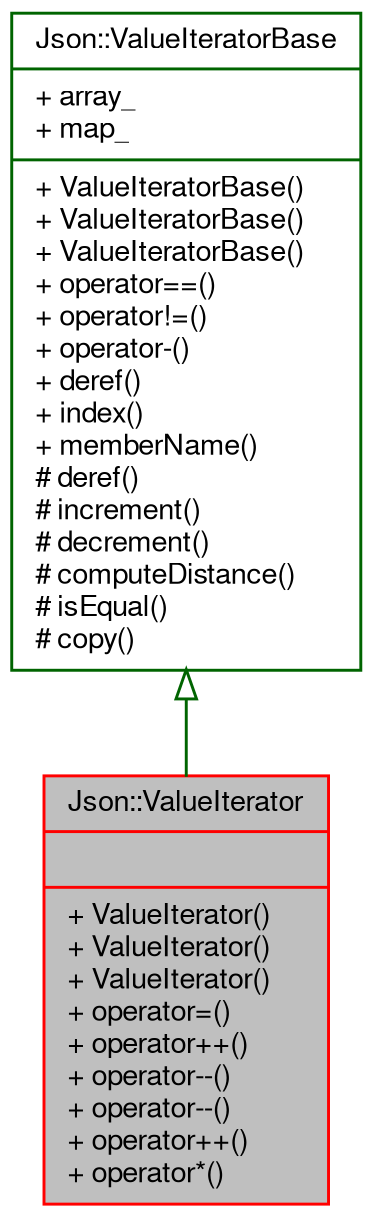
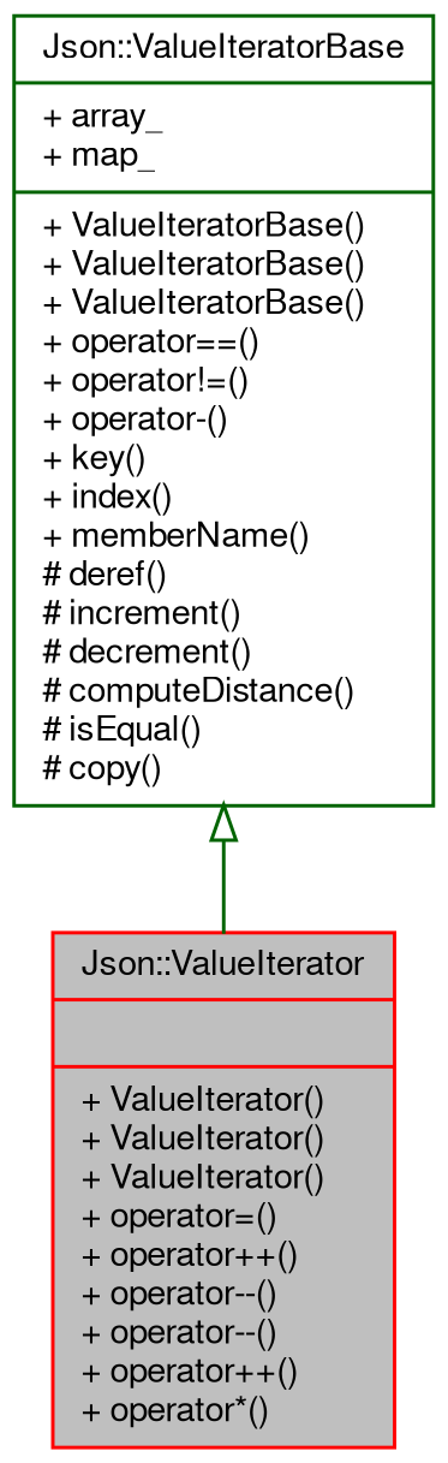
  digraph {
    node [fontname=FreeSans fontsize=10 shape=record style=filled]
    n1 [color=red fillcolor=grey75 fontcolor=black height=0.2 label="{Json::ValueIterator\n||+ ValueIterator()\l+ ValueIterator()\l+ ValueIterator()\l+ operator=()\l+ operator++()\l+ operator--()\l+ operator--()\l+ operator++()\l+ operator*()\l}" width=0.4]
-   n2 [color=darkgreen fillcolor=white height=0.2 label="{Json::ValueIteratorBase\n|+ array_\l+ map_\l|+ ValueIteratorBase()\l+ ValueIteratorBase()\l+ ValueIteratorBase()\l+ operator==()\l+ operator!=()\l+ operator-()\l+ deref()\l+ index()\l+ memberName()\l# deref()\l# increment()\l# decrement()\l# computeDistance()\l# isEqual()\l# copy()\l}" width=0.4]
+   n2 [color=darkgreen fillcolor=white height=0.2 label="{Json::ValueIteratorBase\n|+ array_\l+ map_\l|+ ValueIteratorBase()\l+ ValueIteratorBase()\l+ ValueIteratorBase()\l+ operator==()\l+ operator!=()\l+ operator-()\l+ key()\l+ index()\l+ memberName()\l# deref()\l# increment()\l# decrement()\l# computeDistance()\l# isEqual()\l# copy()\l}" width=0.4]
    n2 -> n1 [arrowtail=onormal color=darkgreen dir=back fontname=FreeSans fontsize=10 labelfontname=FreeSans labelfontsize=10 style=solid]
  }
